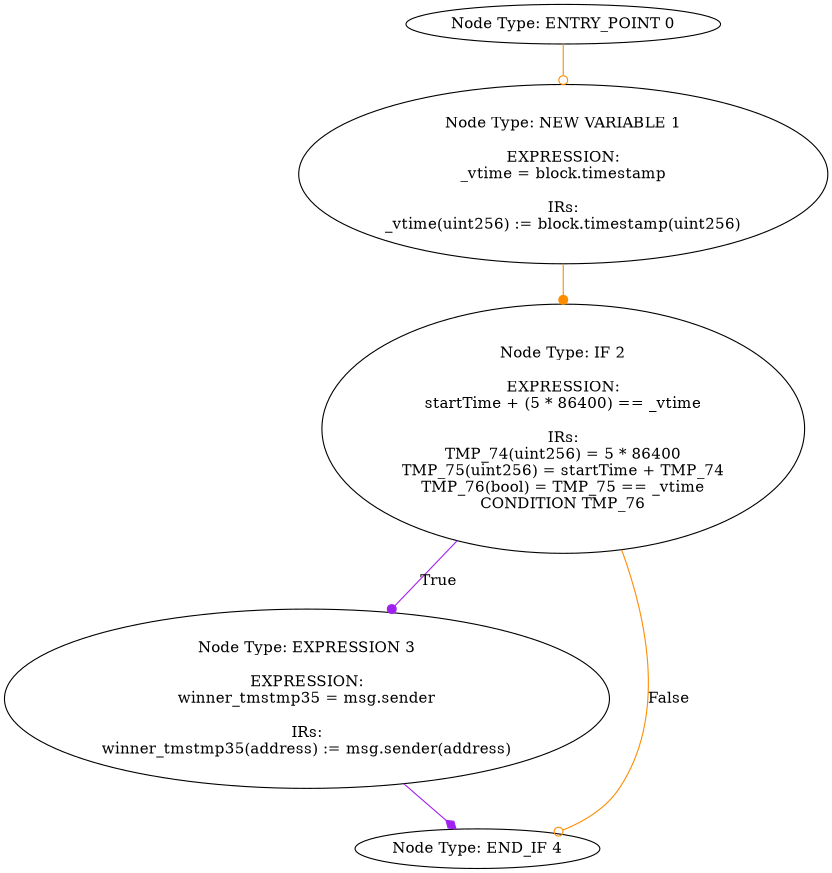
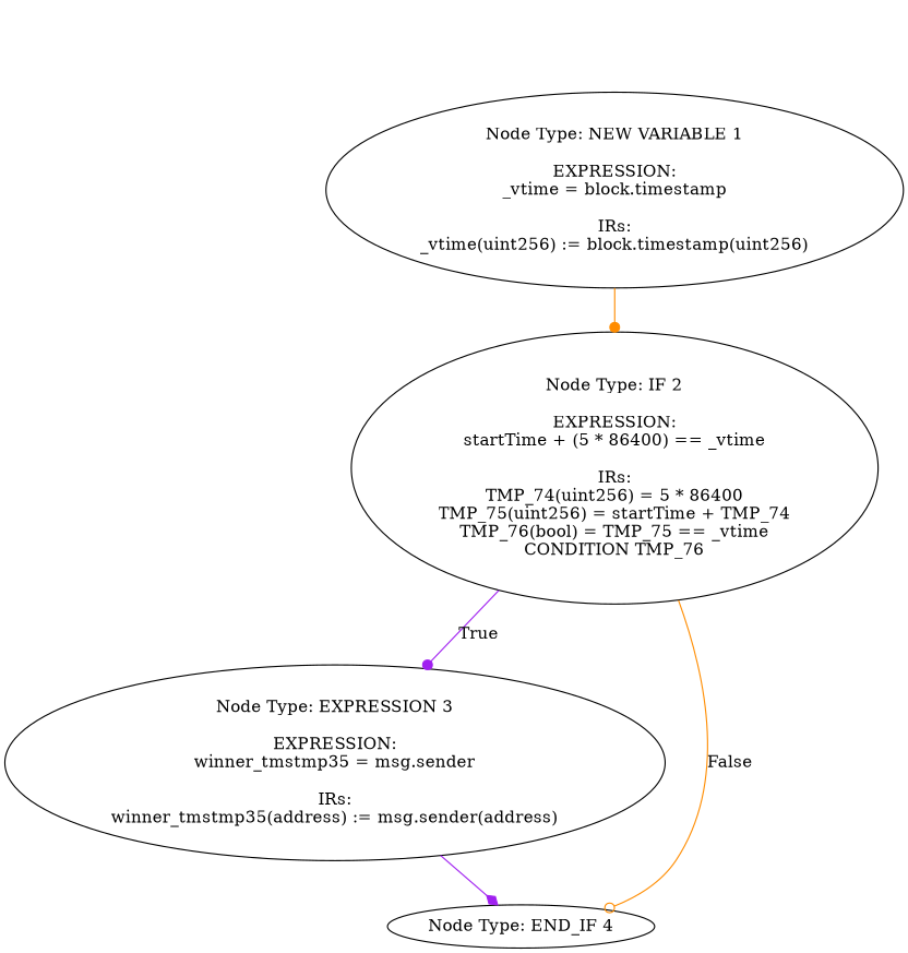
  digraph {
    edge [color=darkorange arrowhead=odot]
-   n1 [label="Node Type: ENTRY_POINT 0\n"]
    n2 [label="Node Type: NEW VARIABLE 1\n\nEXPRESSION:\n_vtime = block.timestamp\n\nIRs:\n_vtime(uint256) := block.timestamp(uint256)"]
    n3 [label="Node Type: IF 2\n\nEXPRESSION:\nstartTime + (5 * 86400) == _vtime\n\nIRs:\nTMP_74(uint256) = 5 * 86400\nTMP_75(uint256) = startTime + TMP_74\nTMP_76(bool) = TMP_75 == _vtime\nCONDITION TMP_76"]
    n4 [label="Node Type: EXPRESSION 3\n\nEXPRESSION:\nwinner_tmstmp35 = msg.sender\n\nIRs:\nwinner_tmstmp35(address) := msg.sender(address)"]
    n5 [label="Node Type: END_IF 4\n"]
-   n1 -> n2
    n2 -> n3 [arrowhead=dot]
    n3 -> n4 [label=True color=purple arrowhead=dot]
    n3 -> n5 [label=False]
    n4 -> n5 [color=purple arrowhead=diamond]
  }
